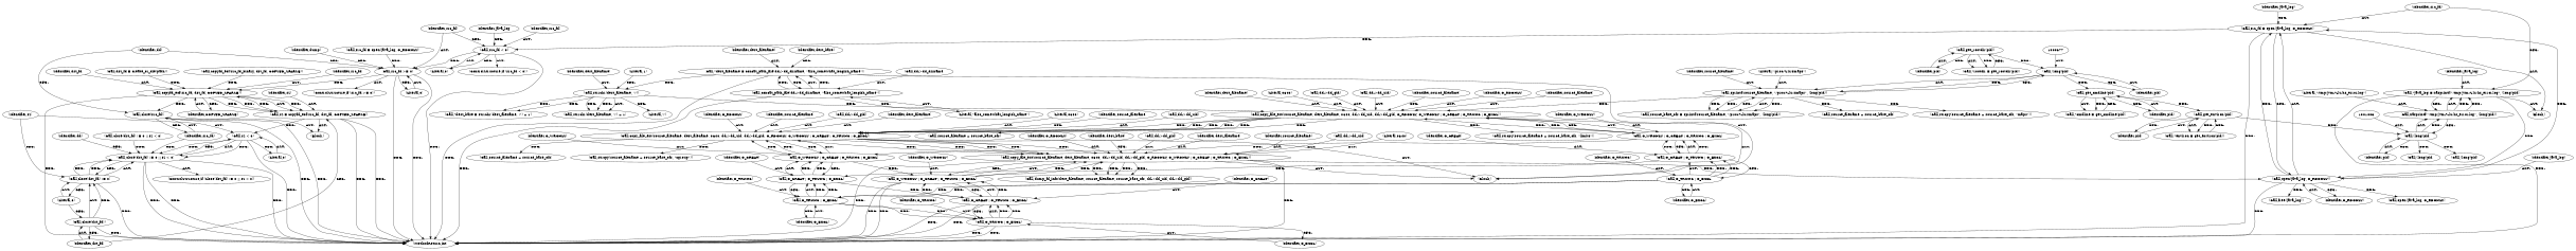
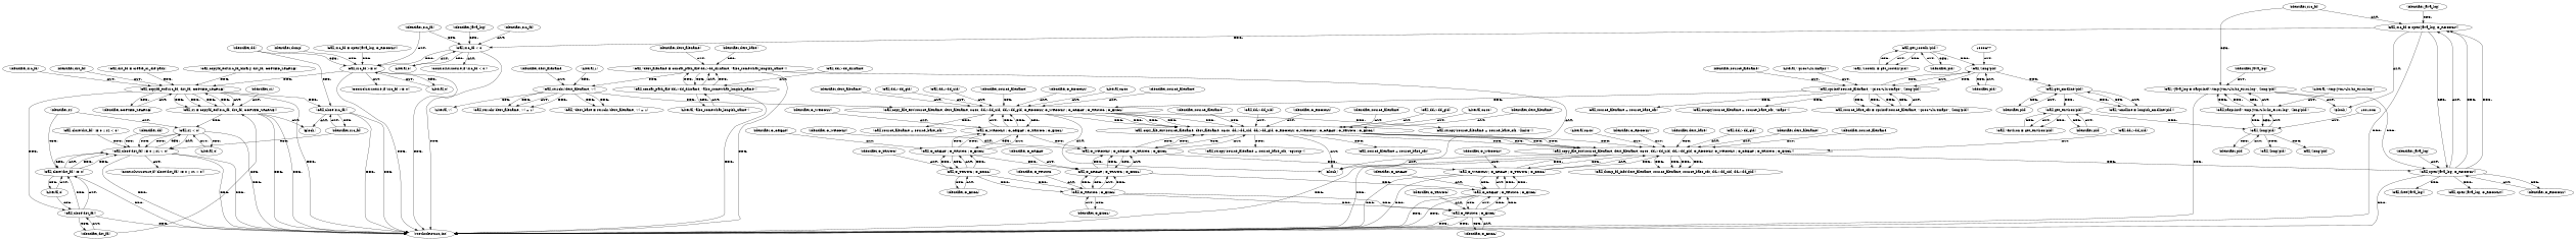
  digraph {
    n1 [label="(Call,src_fd = open(java_log, O_RDONLY))"]
    n2 [label="(Call,open(java_log, O_RDONLY))"]
    n3 [label="(Call,src_fd < 0)"]
    n4 [label="(Block,)"]
    n5 [label="(MethodReturn,int)"]
    n6 [label="(Call,open(java_log, O_RDONLY))"]
    n7 [label="(Identifier,O_RDONLY)"]
    n8 [label="(Call,free(java_log))"]
    n9 [label="(Call,src_fd >= 0)"]
    n10 [label="(Literal,0)"]
    n11 [label="(ControlStructure,if (src_fd < 0))"]
    n12 [label="(Call,*java_log = xasprintf(\"/tmp/jvm-%lu/hs_error.log\", (long)pid))"]
    n13 [label="(Call,xasprintf(\"/tmp/jvm-%lu/hs_error.log\", (long)pid))"]
    n14 [label="(Call,(long)pid)"]
    n15 [label="(Call,(long)pid)"]
    n16 [label="(Call,(long)pid)"]
    n17 [label="(Identifier,pid)"]
    n18 [label="(Call,get_environ(pid))"]
    n19 [label="(Identifier,pid)"]
    n20 [label="(Call,*environ = get_environ(pid))"]
    n21 [label="(Call,get_cmdline(pid))"]
-   n22 [label="(Call,*cmdline = get_cmdline(pid))"]
+   n22 [label="(Call,*cmdline = longish_cmdline(pid))"]
    n23 [label="(Identifier,pid)"]
    n24 [label="(Call,(long)pid)"]
    n25 [label="(Call,sprintf(source_filename, \"/proc/%lu/smaps\", (long)pid))"]
    n26 [label="(Identifier,pid)"]
    n27 [label="(Call,copy_file_ext(source_filename, dest_filename, 0640, dd->dd_uid, dd->dd_gid, O_RDONLY, O_WRONLY | O_CREAT | O_TRUNC | O_EXCL))"]
    n28 [label="(Call,strcpy(source_filename + source_base_ofs, \"maps\"))"]
    n29 [label="(Call,source_base_ofs = sprintf(source_filename, \"/proc/%lu/smaps\", (long)pid))"]
    n30 [label="(Call,source_filename + source_base_ofs)"]
    n31 [label="(Call,get_rootdir(pid))"]
    n32 [label="(Identifier,pid)"]
    n33 [label="(Call,*rootdir = get_rootdir(pid))"]
    n34 [label="(Call,copy_file_ext(source_filename, dest_filename, 0640, dd->dd_uid, dd->dd_gid, O_RDONLY, O_WRONLY | O_CREAT | O_TRUNC | O_EXCL))"]
    n35 [label="(Call,O_WRONLY | O_CREAT | O_TRUNC | O_EXCL)"]
    n36 [label="(Call,dump_fd_info(dest_filename, source_filename, source_base_ofs, dd->dd_uid, dd->dd_gid))"]
    n37 [label="(Block,)"]
    n38 [label="(Call,O_CREAT | O_TRUNC | O_EXCL)"]
    n39 [label="(Call,copy_file_ext(source_filename, dest_filename, 0640, dd->dd_uid, dd->dd_gid, O_RDONLY, O_WRONLY | O_CREAT | O_TRUNC | O_EXCL))"]
    n40 [label="(Call,O_WRONLY | O_CREAT | O_TRUNC | O_EXCL)"]
    n41 [label="(Call,source_filename + source_base_ofs)"]
    n42 [label="(Call,strcpy(source_filename + source_base_ofs, \"cgroup\"))"]
    n43 [label="(Call,O_CREAT | O_TRUNC | O_EXCL)"]
    n44 [label="(Call,O_WRONLY | O_CREAT | O_TRUNC | O_EXCL)"]
    n45 [label="(Call,source_filename + source_base_ofs)"]
    n46 [label="(Call,strcpy(source_filename + source_base_ofs, \"limits\"))"]
    n47 [label="(Call,O_CREAT | O_TRUNC | O_EXCL)"]
    n48 [label="(Call,strrchr(dest_filename, '/'))"]
    n49 [label="(Call,strrchr(dest_filename, '/') + 1)"]
    n50 [label="(Call,*dest_base = strrchr(dest_filename, '/') + 1)"]
    n51 [label="(Literal,'/')"]
    n52 [label="(Call,*dest_filename = concat_path_file(dd->dd_dirname, \"also_somewhat_longish_name\"))"]
    n53 [label="(Call,concat_path_file(dd->dd_dirname, \"also_somewhat_longish_name\"))"]
    n54 [label="(Literal,\"also_somewhat_longish_name\")"]
    n55 [label="(Call,O_TRUNC | O_EXCL)"]
    n56 [label="(Call,O_TRUNC | O_EXCL)"]
    n57 [label="(Identifier,O_EXCL)"]
    n58 [label="(Call,O_TRUNC | O_EXCL)"]
    n59 [label="(Identifier,O_EXCL)"]
    n60 [label="(Identifier,O_EXCL)"]
    n61 [label="(Call,copyfd_eof(src_fd, dst_fd, COPYFD_SPARSE))"]
    n62 [label="(Literal,0)"]
    n63 [label="(ControlStructure,if (src_fd >= 0))"]
    n64 [label="(Call,sz = copyfd_eof(src_fd, dst_fd, COPYFD_SPARSE))"]
    n65 [label="(Call,close(dst_fd))"]
    n66 [label="(Call,close(src_fd))"]
    n67 [label="(Identifier,COPYFD_SPARSE)"]
    n68 [label="(Call,sz < 0)"]
    n69 [label="(Block,)"]
    n70 [label="(Call,close(dst_fd) != 0)"]
    n71 [label="(Identifier,dst_fd)"]
    n72 [label="(Identifier,src_fd)"]
    n73 [label="(Call,close(dst_fd) != 0 || sz < 0)"]
    n74 [label="(Literal,0)"]
    n75 [label="(ControlStructure,if (close(dst_fd) != 0 || sz < 0))"]
    n76 [label="(Literal,0)"]
    n77 [label="(Call,dd->dd_gid)"]
    n78 [label="(Identifier,src_fd)"]
    n79 [label="(Identifier,java_log)"]
    n80 [label="(Identifier,src_fd)"]
    n81 [label="(Call,dd->dd_gid)"]
    n82 [label="(Identifier,source_filename)"]
    n83 [label="(Identifier,dest_filename)"]
    n84 [label="(Identifier,java_log)"]
    n85 [label="(Call,dd->dd_uid)"]
    n86 [label="(Identifier,source_filename)"]
    n87 [label="(Call,dd->dd_uid)"]
    n88 [label="(Literal,\"/proc/%lu/smaps\")"]
    n89 [label="(Call,dd->dd_dirname)"]
    n90 [label="(Identifier,source_filename)"]
    n91 [label="(Identifier,O_WRONLY)"]
    n92 [label="(Identifier,O_RDONLY)"]
    n93 [label="(Identifier,dest_filename)"]
    n94 [label="(Identifier,dd)"]
    n95 [label="(Identifier,src_fd)"]
    n96 [label="(Identifier,dst_fd)"]
    n97 [label="(Identifier,O_CREAT)"]
    n98 [label="(Identifier,O_RDONLY)"]
    n99 [label="(Identifier,O_TRUNC)"]
    n100 [label="(Identifier,O_TRUNC)"]
    n101 [label="(Call,dd->dd_uid)"]
    n102 [label="(Identifier,O_CREAT)"]
    n103 [label="(Call,dst_fd = create_or_die(path))"]
    n104 [label="(Identifier,java_log)"]
    n105 [label="(Identifier,O_CREAT)"]
    n106 [label="(Identifier,dd)"]
    n107 [label="(Literal,0640)"]
    n108 [label="(Literal,1)"]
    n109 [label="(Identifier,sz)"]
    n110 [label="(Identifier,sz)"]
    n111 [label="(Identifier,O_WRONLY)"]
    n112 [label="(Identifier,source_filename)"]
    n113 [label="(Literal,\"/tmp/jvm-%lu/hs_error.log\")"]
    n114 [label="(Identifier,java_log)"]
    n115 [label="(Identifier,O_RDONLY)"]
    n116 [label="(Identifier,dump)"]
    n117 [label="(Identifier,dest_base)"]
    n118 [label="(Identifier,source_filename)"]
    n119 [label="(Call,close(dst_fd) != 0 || sz < 0)"]
    n120 [label="(Call,dd->dd_gid)"]
    n121 [label="(Identifier,dest_filename)"]
    n122 [label="(Identifier,O_TRUNC)"]
    n123 [label="(Identifier,dest_filename)"]
    n124 [label="(Identifier,dest_filename)"]
    n125 [label="(Identifier,src_fd)"]
    n126 [label="(Call,copyfd_eof(src_fd_binary, dst_fd, COPYFD_SPARSE))"]
    n127 [label="(Identifier,O_WRONLY)"]
    n128 [label="(Literal,0640)"]
    n129 [label="(Literal,0640)"]
    n130 [label="(Identifier,dest_base)"]
    n131 [label="(Identifier,source_filename)"]
    n132 [label="(Call,src_fd = open(java_log, O_RDONLY))"]
    1001003
    1000677
    n1 -> n2 [label="CFG: "]
    n1 -> n3 [label="DDG: "]
    n1 -> n4 [label="AST: "]
    n1 -> n5 [label="DDG: "]
    n2 -> n1 [label="AST: "]
    n2 -> n1 [label="DDG: "]
    n2 -> n1 [label="DDG: "]
    n2 -> n5 [label="DDG: "]
    n2 -> n6 [label="DDG: "]
    n2 -> n7 [label="CFG: "]
    n2 -> n8 [label="DDG: "]
    n3 -> n5 [label="DDG: "]
    n3 -> n9 [label="DDG: "]
    n3 -> n10 [label="CFG: "]
    n3 -> n11 [label="AST: "]
    n7 -> n2 [label="AST: "]
    n9 -> n5 [label="DDG: "]
    n9 -> n5 [label="DDG: "]
    n9 -> n61 [label="DDG: "]
    n9 -> n62 [label="CFG: "]
    n9 -> n63 [label="AST: "]
    n10 -> n3 [label="AST: "]
    n12 -> n2 [label="DDG: "]
    n12 -> n4 [label="AST: "]
    n12 -> n5 [label="DDG: "]
    n12 -> n13 [label="CFG: "]
    n13 -> n12 [label="AST: "]
    n13 -> n12 [label="DDG: "]
    n13 -> n12 [label="DDG: "]
    n13 -> n14 [label="CFG: "]
    n14 -> n13 [label="AST: "]
    n14 -> n13 [label="DDG: "]
    n14 -> n15 [label="DDG: "]
    n14 -> n16 [label="DDG: "]
    n14 -> n17 [label="CFG: "]
    n17 -> n14 [label="AST: "]
    n18 -> n14 [label="DDG: "]
    n18 -> n19 [label="CFG: "]
    n18 -> n20 [label="AST: "]
    n18 -> n20 [label="DDG: "]
    n19 -> n18 [label="AST: "]
    n20 -> n18 [label="CFG: "]
    n21 -> n18 [label="DDG: "]
    n21 -> n22 [label="AST: "]
    n21 -> n22 [label="DDG: "]
    n21 -> n23 [label="CFG: "]
    n22 -> n21 [label="CFG: "]
    n23 -> n21 [label="AST: "]
    n24 -> n21 [label="DDG: "]
    n24 -> n25 [label="AST: "]
    n24 -> n25 [label="DDG: "]
    n24 -> n26 [label="CFG: "]
    n25 -> n24 [label="CFG: "]
    n25 -> n27 [label="DDG: "]
    n25 -> n28 [label="DDG: "]
    n25 -> n29 [label="AST: "]
    n25 -> n29 [label="DDG: "]
    n25 -> n29 [label="DDG: "]
    n25 -> n29 [label="DDG: "]
    n25 -> n30 [label="DDG: "]
    n26 -> n24 [label="AST: "]
    n27 -> n37 [label="AST: "]
    n27 -> n39 [label="DDG: "]
    n27 -> n39 [label="DDG: "]
    n27 -> n39 [label="DDG: "]
    n27 -> n39 [label="DDG: "]
    n27 -> n39 [label="DDG: "]
    n27 -> n44 [label="CFG: "]
    n27 -> n45 [label="DDG: "]
    n27 -> n46 [label="DDG: "]
    n29 -> n25 [label="CFG: "]
    n31 -> n24 [label="DDG: "]
    n31 -> n32 [label="CFG: "]
    n31 -> n33 [label="AST: "]
    n31 -> n33 [label="DDG: "]
    n32 -> n31 [label="AST: "]
    n33 -> n31 [label="CFG: "]
    n34 -> n2 [label="DDG: "]
    n34 -> n5 [label="DDG: "]
    n34 -> n5 [label="DDG: "]
    n34 -> n35 [label="CFG: "]
    n34 -> n36 [label="DDG: "]
    n34 -> n36 [label="DDG: "]
    n34 -> n36 [label="DDG: "]
    n34 -> n36 [label="DDG: "]
    n34 -> n37 [label="AST: "]
    n35 -> n5 [label="DDG: "]
    n35 -> n5 [label="DDG: "]
    n35 -> n34 [label="AST: "]
    n35 -> n34 [label="DDG: "]
    n35 -> n34 [label="DDG: "]
    n35 -> n38 [label="CFG: "]
    n38 -> n5 [label="DDG: "]
    n38 -> n5 [label="DDG: "]
    n38 -> n35 [label="AST: "]
    n38 -> n35 [label="DDG: "]
    n38 -> n35 [label="DDG: "]
    n38 -> n58 [label="CFG: "]
    n39 -> n34 [label="DDG: "]
    n39 -> n34 [label="DDG: "]
    n39 -> n34 [label="DDG: "]
    n39 -> n34 [label="DDG: "]
    n39 -> n34 [label="DDG: "]
    n39 -> n37 [label="AST: "]
    n39 -> n40 [label="CFG: "]
    n39 -> n41 [label="DDG: "]
    n39 -> n42 [label="DDG: "]
    n40 -> n35 [label="DDG: "]
    n40 -> n39 [label="AST: "]
    n40 -> n39 [label="DDG: "]
    n40 -> n39 [label="DDG: "]
    n40 -> n43 [label="CFG: "]
    n43 -> n38 [label="DDG: "]
    n43 -> n40 [label="AST: "]
    n43 -> n40 [label="DDG: "]
    n43 -> n40 [label="DDG: "]
    n43 -> n56 [label="CFG: "]
    n44 -> n27 [label="AST: "]
    n44 -> n27 [label="DDG: "]
    n44 -> n27 [label="DDG: "]
    n44 -> n40 [label="DDG: "]
    n44 -> n47 [label="CFG: "]
    n47 -> n43 [label="DDG: "]
    n47 -> n44 [label="AST: "]
    n47 -> n44 [label="DDG: "]
    n47 -> n44 [label="DDG: "]
    n47 -> n55 [label="CFG: "]
    n48 -> n27 [label="DDG: "]
    n48 -> n49 [label="AST: "]
    n48 -> n49 [label="DDG: "]
    n48 -> n49 [label="DDG: "]
    n48 -> n50 [label="DDG: "]
    n48 -> n50 [label="DDG: "]
    n48 -> n51 [label="CFG: "]
    n52 -> n5 [label="DDG: "]
    n52 -> n37 [label="AST: "]
    n52 -> n48 [label="DDG: "]
    n52 -> n53 [label="CFG: "]
    n53 -> n5 [label="DDG: "]
    n53 -> n52 [label="AST: "]
    n53 -> n52 [label="DDG: "]
    n53 -> n52 [label="DDG: "]
    n53 -> n54 [label="CFG: "]
    n54 -> n53 [label="AST: "]
    n55 -> n47 [label="AST: "]
    n55 -> n47 [label="DDG: "]
    n55 -> n47 [label="DDG: "]
    n55 -> n56 [label="DDG: "]
    n55 -> n56 [label="DDG: "]
    n55 -> n57 [label="CFG: "]
    n56 -> n43 [label="AST: "]
    n56 -> n43 [label="DDG: "]
    n56 -> n43 [label="DDG: "]
    n56 -> n58 [label="DDG: "]
    n56 -> n58 [label="DDG: "]
    n56 -> n59 [label="CFG: "]
    n57 -> n55 [label="AST: "]
    n58 -> n5 [label="DDG: "]
    n58 -> n5 [label="DDG: "]
    n58 -> n38 [label="AST: "]
    n58 -> n38 [label="DDG: "]
    n58 -> n38 [label="DDG: "]
    n58 -> n60 [label="CFG: "]
    n59 -> n56 [label="AST: "]
    n60 -> n58 [label="AST: "]
    n61 -> n5 [label="DDG: "]
    n61 -> n64 [label="AST: "]
    n61 -> n64 [label="DDG: "]
    n61 -> n64 [label="DDG: "]
    n61 -> n64 [label="DDG: "]
+   n61 -> n65 [label="DDG: "]
    n61 -> n66 [label="DDG: "]
    n61 -> n67 [label="CFG: "]
    n62 -> n9 [label="AST: "]
    n64 -> n5 [label="DDG: "]
    n64 -> n5 [label="DDG: "]
    n64 -> n61 [label="DDG: "]
    n64 -> n68 [label="DDG: "]
    n64 -> n69 [label="AST: "]
    n65 -> n5 [label="DDG: "]
    n65 -> n70 [label="AST: "]
    n65 -> n70 [label="DDG: "]
    n65 -> n71 [label="CFG: "]
    n66 -> n5 [label="DDG: "]
    n66 -> n5 [label="DDG: "]
    n66 -> n69 [label="AST: "]
    n66 -> n72 [label="CFG: "]
    n67 -> n61 [label="AST: "]
    n68 -> n5 [label="DDG: "]
    n68 -> n73 [label="AST: "]
    n68 -> n73 [label="DDG: "]
    n68 -> n73 [label="DDG: "]
    n68 -> n74 [label="CFG: "]
    n70 -> n5 [label="DDG: "]
    n70 -> n73 [label="AST: "]
    n70 -> n73 [label="DDG: "]
    n70 -> n73 [label="DDG: "]
    n70 -> n76 [label="CFG: "]
    n71 -> n64 [label="CFG: "]
    n71 -> n65 [label="AST: "]
    n72 -> n66 [label="AST: "]
    n72 -> n73 [label="CFG: "]
    n73 -> n5 [label="DDG: "]
    n73 -> n5 [label="DDG: "]
    n73 -> n5 [label="DDG: "]
    n73 -> n68 [label="CFG: "]
    n73 -> n70 [label="CFG: "]
    n73 -> n75 [label="AST: "]
    n74 -> n68 [label="AST: "]
    n76 -> n65 [label="CFG: "]
    n76 -> n70 [label="AST: "]
    n77 -> n27 [label="AST: "]
    n78 -> n61 [label="AST: "]
    n79 -> n2 [label="AST: "]
    n80 -> n3 [label="CFG: "]
    n80 -> n9 [label="AST: "]
    n81 -> n34 [label="AST: "]
    n82 -> n25 [label="AST: "]
    n83 -> n34 [label="AST: "]
    n84 -> n12 [label="AST: "]
    n85 -> n27 [label="AST: "]
    n86 -> n27 [label="CFG: "]
    n87 -> n39 [label="AST: "]
    n88 -> n25 [label="AST: "]
    n89 -> n53 [label="AST: "]
    n90 -> n34 [label="AST: "]
    n91 -> n44 [label="AST: "]
    n92 -> n27 [label="AST: "]
    n93 -> n48 [label="AST: "]
    n94 -> n73 [label="CFG: "]
    n95 -> n1 [label="AST: "]
    n95 -> n12 [label="CFG: "]
    n96 -> n61 [label="AST: "]
    n97 -> n38 [label="AST: "]
    n98 -> n39 [label="AST: "]
    n99 -> n56 [label="AST: "]
    n100 -> n55 [label="AST: "]
    n101 -> n34 [label="AST: "]
    n102 -> n43 [label="AST: "]
    n103 -> n61 [label="DDG: "]
    n104 -> n3 [label="CFG: "]
    n105 -> n47 [label="AST: "]
    n106 -> n9 [label="CFG: "]
    n106 -> n66 [label="CFG: "]
    n107 -> n34 [label="AST: "]
    n108 -> n48 [label="CFG: "]
    n109 -> n64 [label="AST: "]
    n110 -> n68 [label="AST: "]
    n110 -> n70 [label="CFG: "]
    n111 -> n35 [label="AST: "]
    n112 -> n39 [label="AST: "]
    n113 -> n13 [label="AST: "]
    n114 -> n1 [label="CFG: "]
    n115 -> n34 [label="AST: "]
    n116 -> n9 [label="CFG: "]
    n117 -> n34 [label="CFG: "]
    n118 -> n27 [label="AST: "]
    n119 -> n73 [label="DDG: "]
    n120 -> n39 [label="AST: "]
    n121 -> n52 [label="AST: "]
    n122 -> n58 [label="AST: "]
    n123 -> n39 [label="AST: "]
    n124 -> n27 [label="AST: "]
    n125 -> n3 [label="AST: "]
    n126 -> n61 [label="DDG: "]
    n127 -> n40 [label="AST: "]
    n128 -> n27 [label="AST: "]
    n129 -> n39 [label="AST: "]
    n130 -> n52 [label="CFG: "]
    n131 -> n39 [label="CFG: "]
    n132 -> n9 [label="DDG: "]
    1001003 -> n14 [label="AST: "]
    1000677 -> n24 [label="AST: "]
  }
